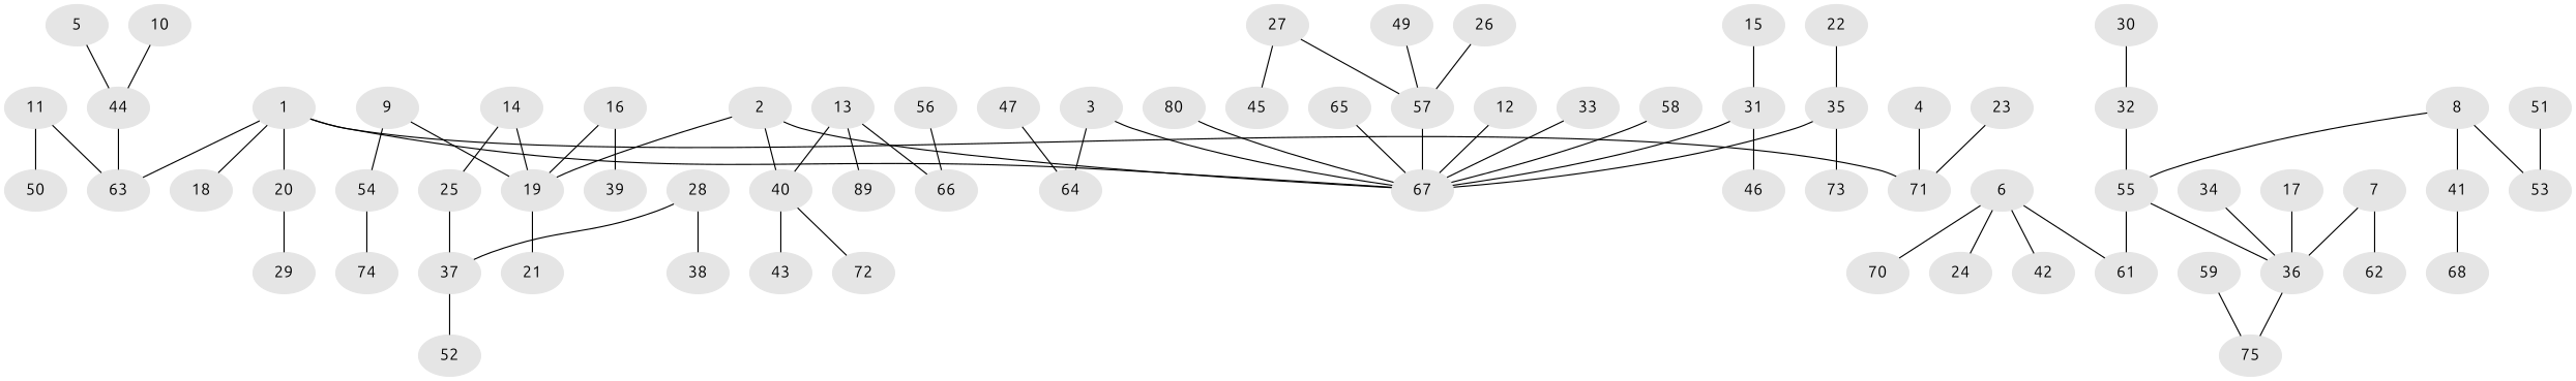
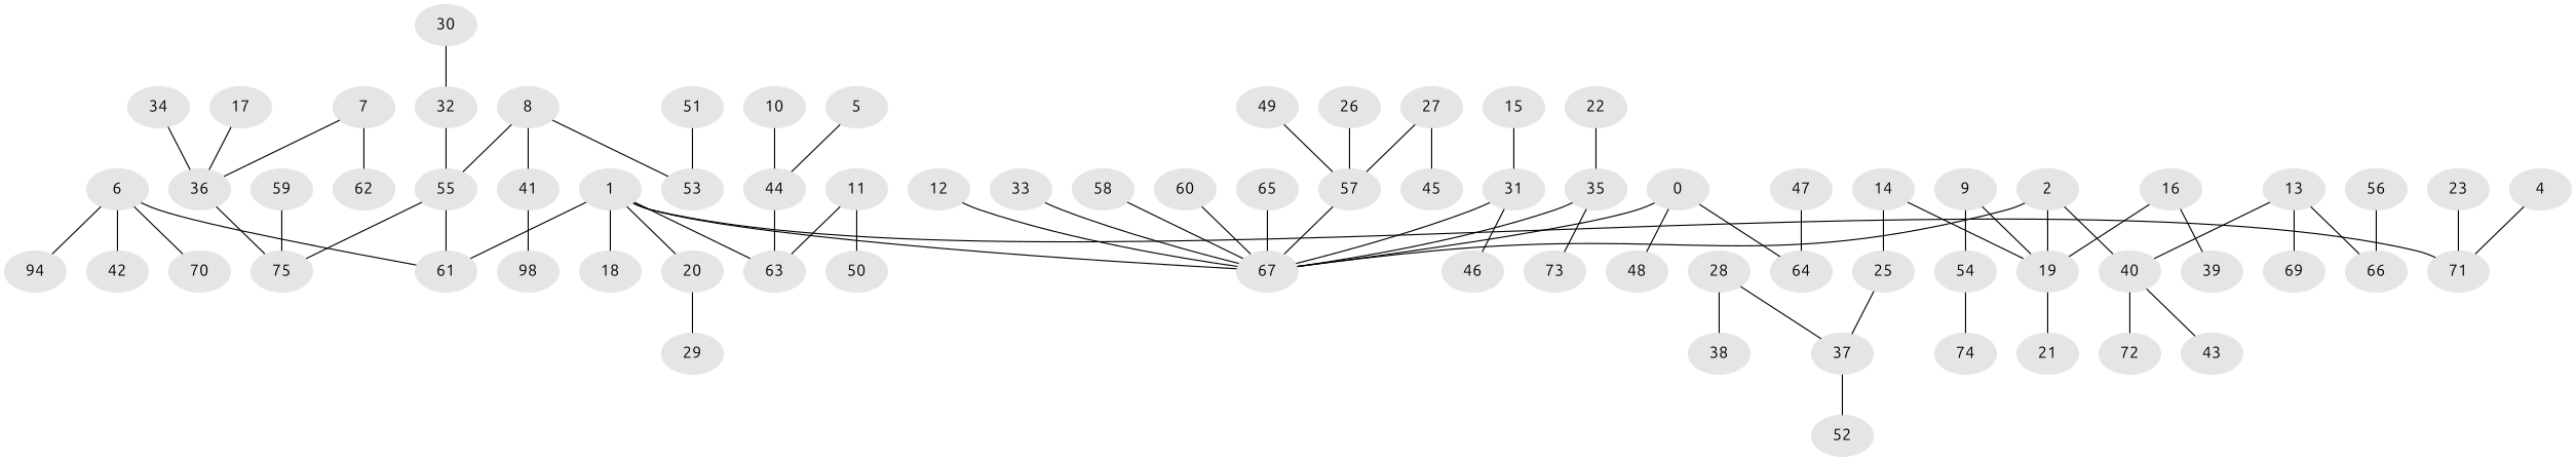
  graph {
    fontname=Ubuntu
    node [color=gray90 fontname=Ubuntu style=filled]
    edge [fontname=Ubuntu weight=1.0]
    1
    18
    20
    61
    63
    67
    71
    29
    2
    19
    40
    21
    43
    72
-   3
+   3 [label=0]
+   48
    64
    57
    4
    5
    44
    6
-   24
+   24 [label=94]
    42
    70
    7
    36
    62
    75
    8
    41
    53
    55
-   68
+   68 [label=98]
    9
    54
    74
    10
    11
    50
    12
    13
    66
-   69 [label=89]
+   69
    14
    25
    37
    15
    31
    46
    16
    39
    17
    22
    35
    73
    23
    52
    26
    27
    45
    28
    38
    30
    32
    33
    34
    47
    49
    51
    56
    58
    59
-   60 [label=80]
+   60
    65
    1 -- 18
    1 -- 20
+   1 -- 61
    1 -- 63
    1 -- 67
    1 -- 71
    20 -- 29
    2 -- 67
    2 -- 19
    2 -- 40
    19 -- 21
    40 -- 43
    40 -- 72
    3 -- 67
+   3 -- 48
    3 -- 64
    57 -- 67
    4 -- 71
    5 -- 44
    44 -- 63
    6 -- 61
    6 -- 24
    6 -- 42
    6 -- 70
    7 -- 36
    7 -- 62
    36 -- 75
    8 -- 41
    8 -- 53
    8 -- 55
    41 -- 68
    55 -- 61
-   55 -- 36
+   55 -- 75
    9 -- 19
    9 -- 54
    54 -- 74
    10 -- 44
    11 -- 63
    11 -- 50
    12 -- 67
    13 -- 40
    13 -- 66
    13 -- 69
    14 -- 19
    14 -- 25
    25 -- 37
    37 -- 52
    15 -- 31
    31 -- 67
    31 -- 46
    16 -- 19
    16 -- 39
    17 -- 36
    22 -- 35
    35 -- 67
    35 -- 73
    23 -- 71
    26 -- 57
    27 -- 57
    27 -- 45
    28 -- 37
    28 -- 38
    30 -- 32
    32 -- 55
    33 -- 67
    34 -- 36
    47 -- 64
    49 -- 57
    51 -- 53
    56 -- 66
    58 -- 67
    59 -- 75
    60 -- 67
    65 -- 67
  }
